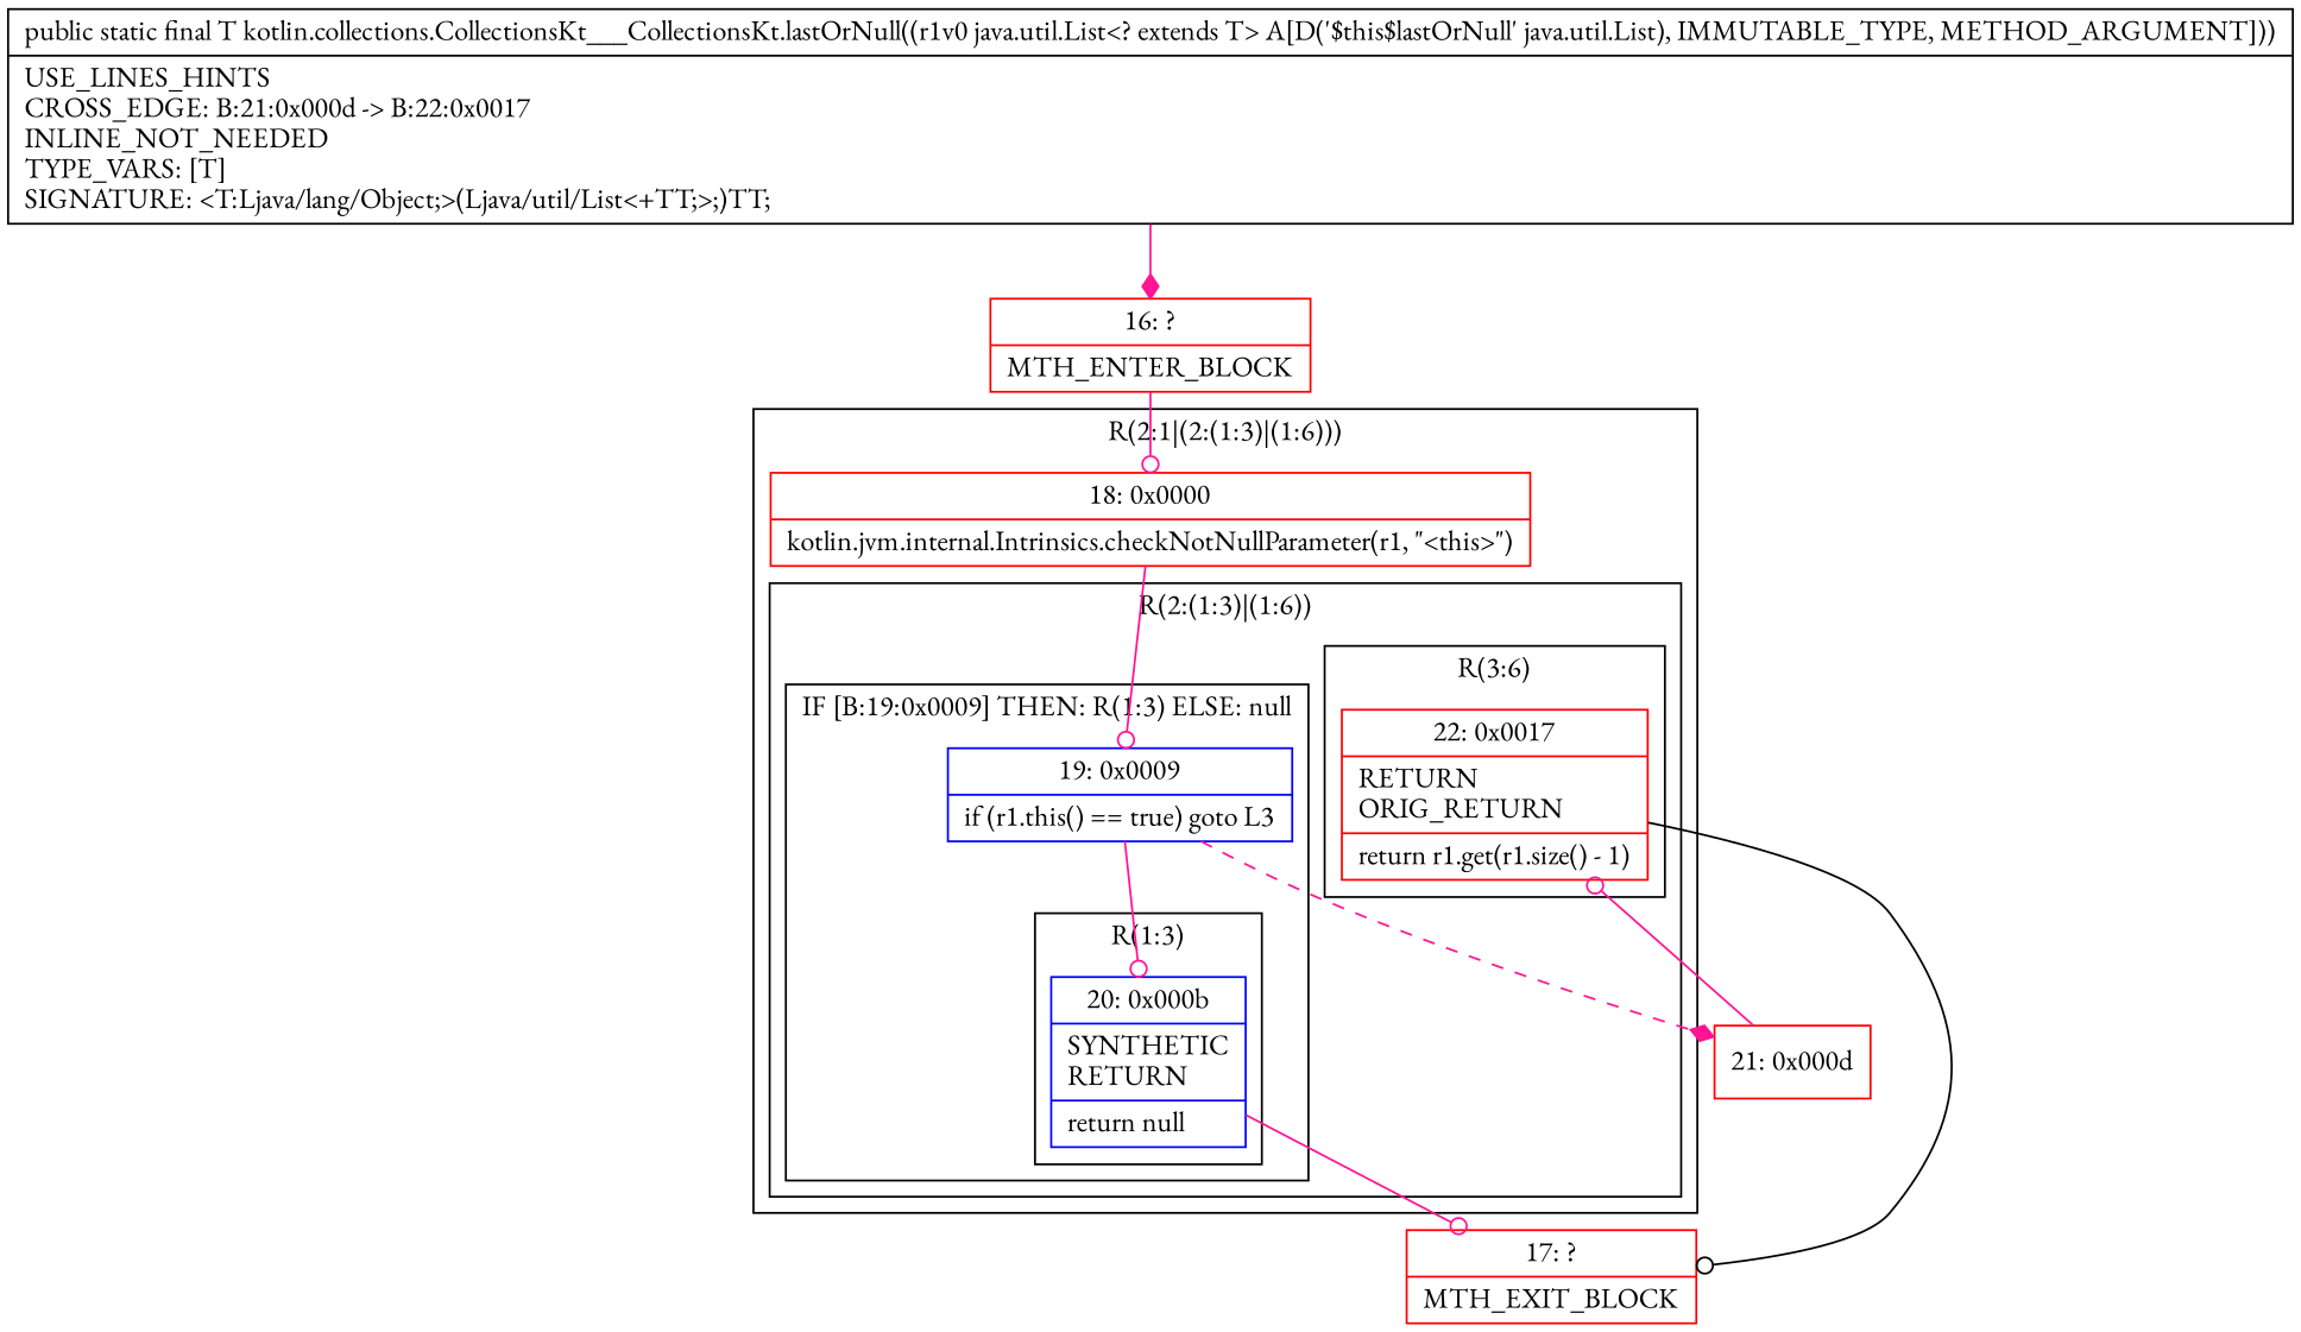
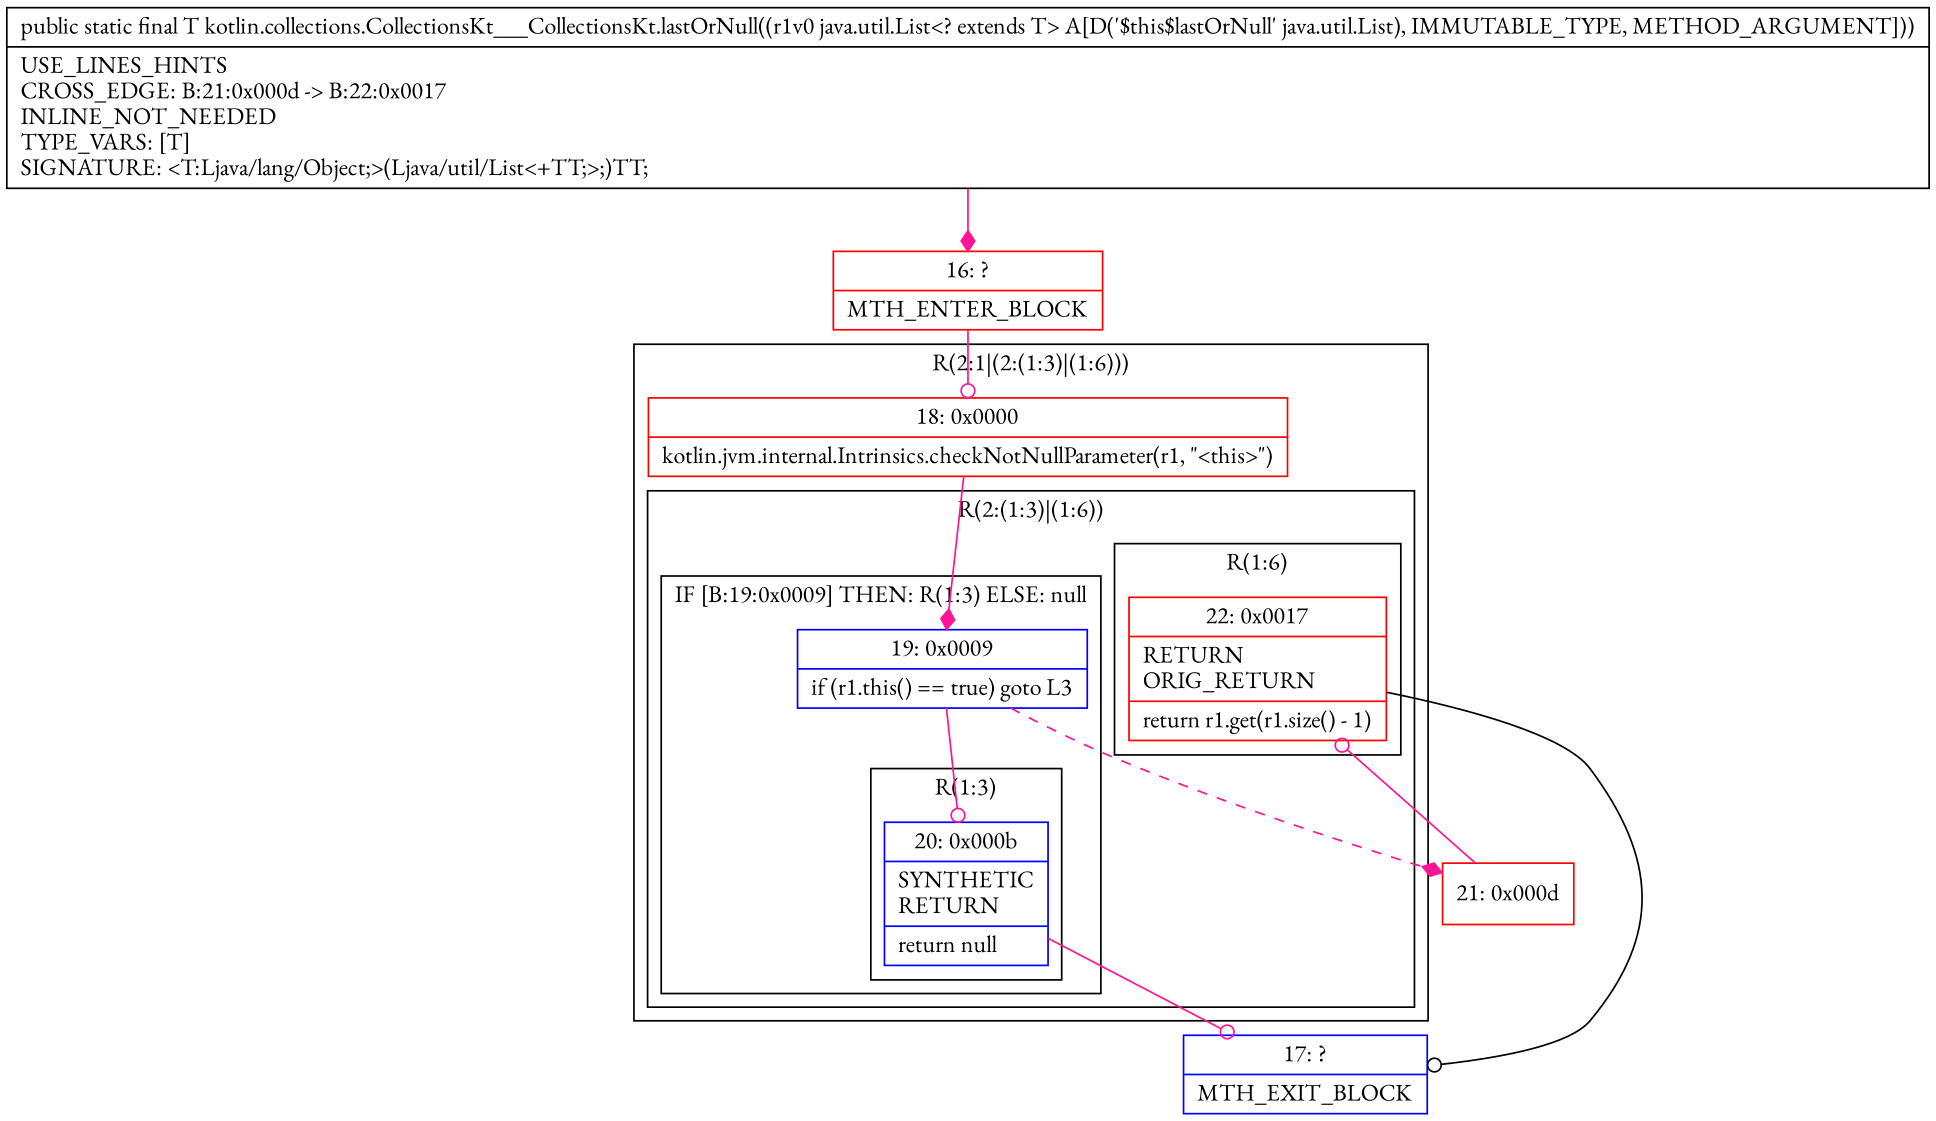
  digraph {
    fontname="EB Garamond"
    node [color=red fontname="EB Garamond" shape=record]
    edge [arrowhead=odot color=deeppink fontname="EB Garamond"]
    n1 [color=blue label="{20\:\ 0x000b|SYNTHETIC\lRETURN\l|return null\l}"]
    n2 [color=blue label="{19\:\ 0x0009|if (r1.this() == true) goto L3\l}"]
    n3 [label="{22\:\ 0x0017|RETURN\lORIG_RETURN\l|return r1.get(r1.size() \- 1)\l}"]
    n4 [label="{18\:\ 0x0000|kotlin.jvm.internal.Intrinsics.checkNotNullParameter(r1, \"\<this\>\")\l}"]
-   n5 [label="{17\:\ ?|MTH_EXIT_BLOCK\l}"]
+   n5 [color=blue label="{17\:\ ?|MTH_EXIT_BLOCK\l}"]
    n6 [label="{21\:\ 0x000d}"]
    n7 [label="{16\:\ ?|MTH_ENTER_BLOCK\l}"]
    n8 [label="{public static final T kotlin.collections.CollectionsKt___CollectionsKt.lastOrNull((r1v0 java.util.List\<? extends T\> A[D('$this$lastOrNull' java.util.List), IMMUTABLE_TYPE, METHOD_ARGUMENT]))  | USE_LINES_HINTS\lCROSS_EDGE: B:21:0x000d \-\> B:22:0x0017\lINLINE_NOT_NEEDED\lTYPE_VARS: [T]\lSIGNATURE: \<T:Ljava\/lang\/Object;\>(Ljava\/util\/List\<+TT;\>;)TT;\l}" color=""]
    subgraph cluster_1 {
      label="R(2:1|(2:(1:3)|(1:6)))"
      n4
      subgraph cluster_2 {
        label="R(2:(1:3)|(1:6))"
        subgraph cluster_3 {
          label="IF [B:19:0x0009] THEN: R(1:3) ELSE: null"
          n2
          subgraph cluster_4 {
            label="R(1:3)"
            n1
          }
        }
        subgraph cluster_5 {
-         label="R(3:6)"
+         label="R(1:6)"
          n3
        }
      }
    }
    n1 -> n5
    n2 -> n1
    n2 -> n6 [arrowhead=diamond style=dashed]
    n3 -> n5 [color=black]
-   n4 -> n2
+   n4 -> n2 [arrowhead=diamond]
    n6 -> n3
    n7 -> n4
    n8 -> n7 [arrowhead=diamond]
  }
